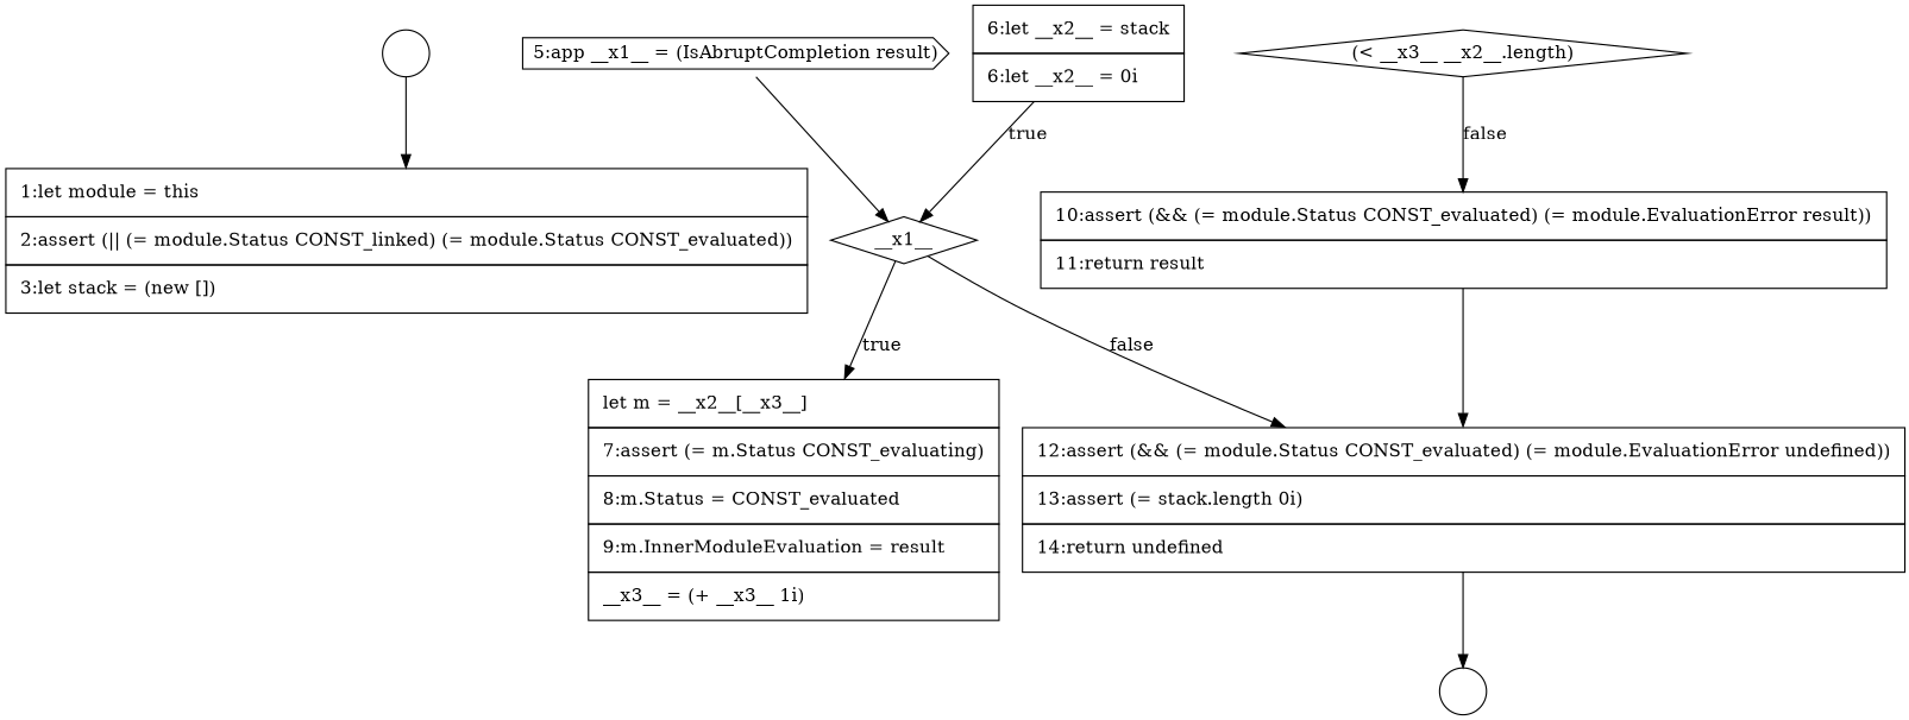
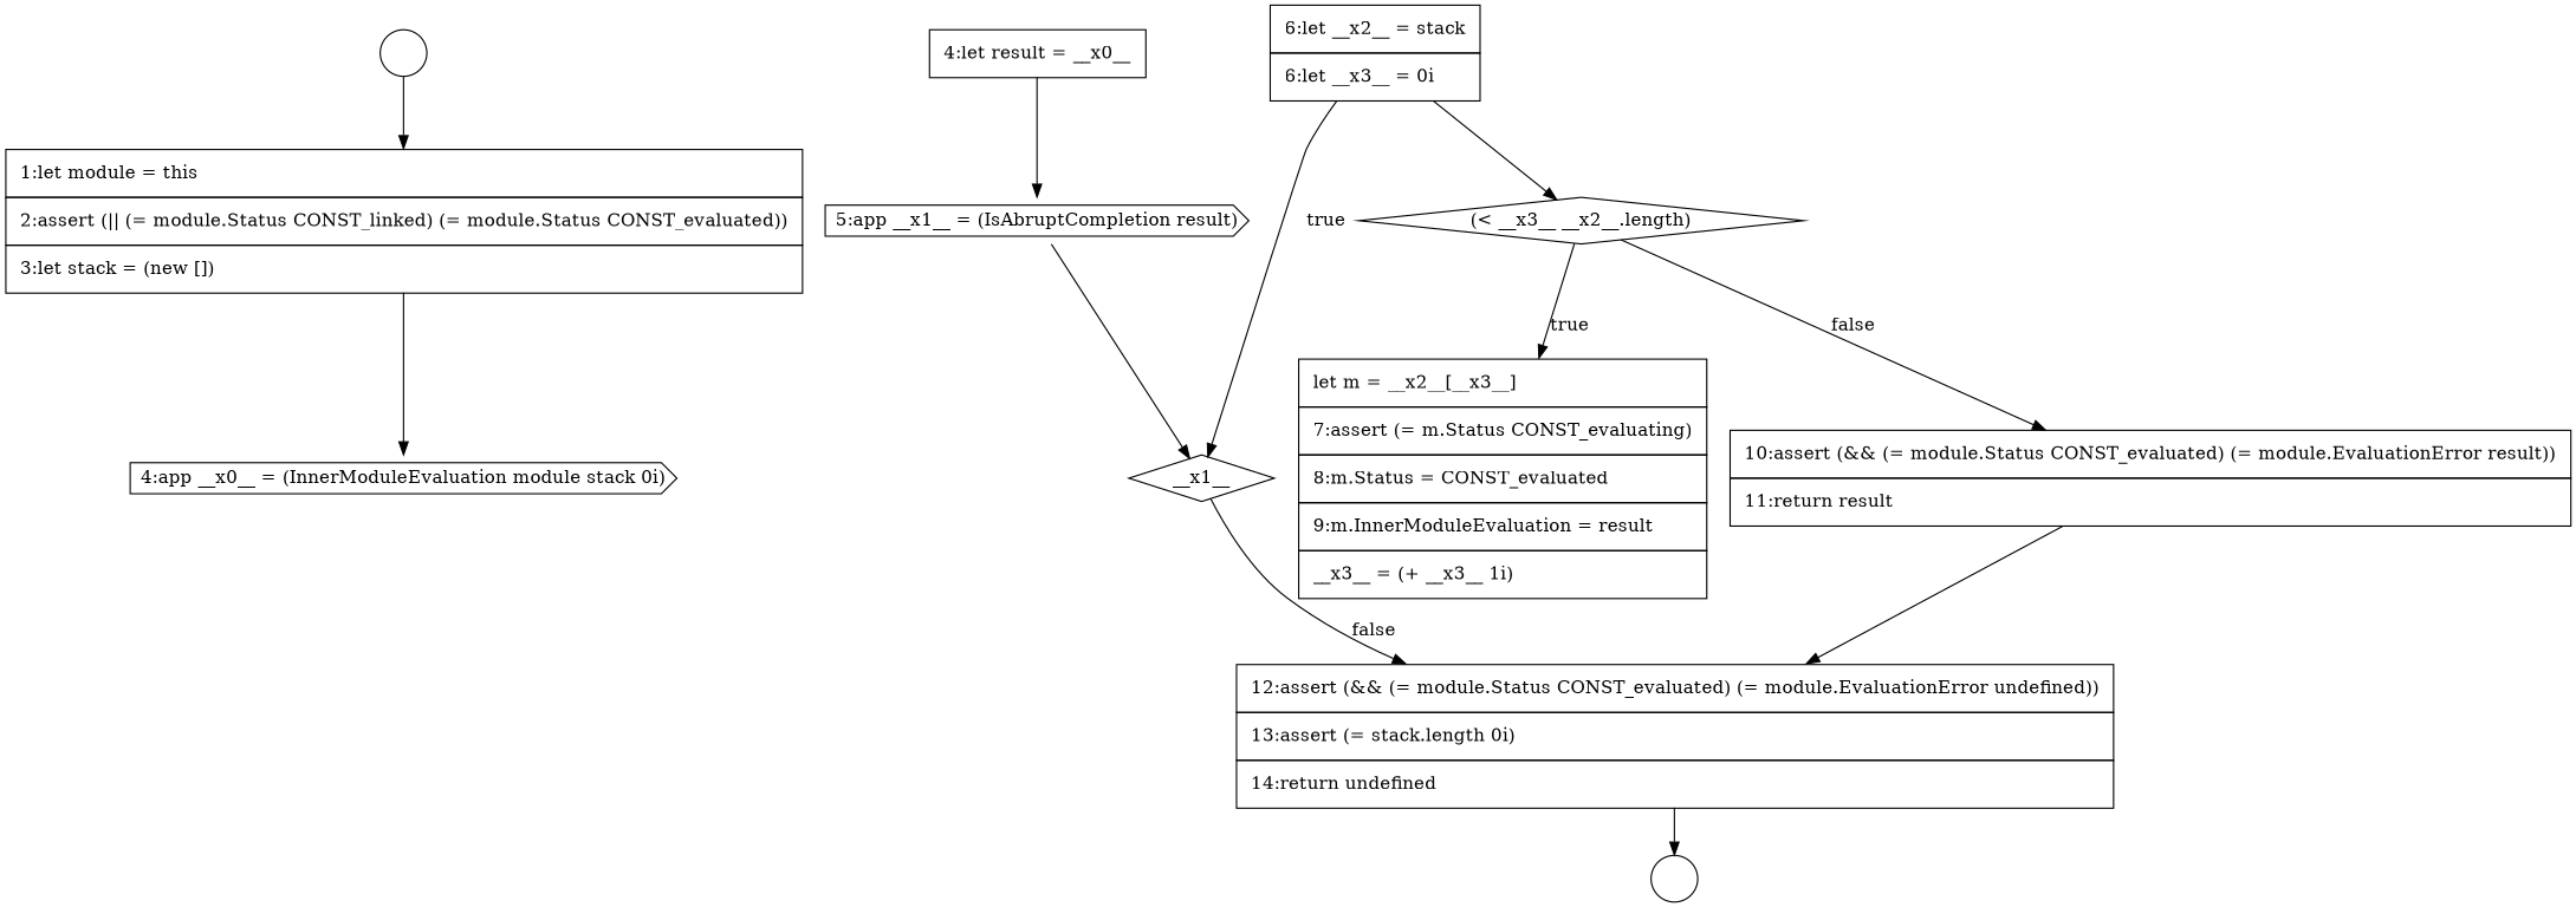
  digraph {
    node [color=black fillcolor=white shape=none style=filled]
    edge [color=black]
    n1 [label=<<font color="black">     <table border="0" cellborder="1" cellspacing="0" cellpadding="10">       <tr><td align="left">1:let module = this</td></tr>       <tr><td align="left">2:assert (|| (= module.Status CONST_linked) (= module.Status CONST_evaluated))</td></tr>       <tr><td align="left">3:let stack = (new [])</td></tr>     </table>   </font>> margin=0]
+   n2 [label=<<font color="black">4:app __x0__ = (InnerModuleEvaluation module stack 0i)</font>> shape=cds]
+   n3 [label=<<font color="black">     <table border="0" cellborder="1" cellspacing="0" cellpadding="10">       <tr><td align="left">4:let result = __x0__</td></tr>     </table>   </font>> margin=0]
    n4 [label=<<font color="black">5:app __x1__ = (IsAbruptCompletion result)</font>> shape=cds]
    n5 [label=<<font color="black">(&lt; __x3__ __x2__.length)</font>> shape=diamond]
    n6 [label=<<font color="black">     <table border="0" cellborder="1" cellspacing="0" cellpadding="10">       <tr><td align="left">let m = __x2__[__x3__]</td></tr>       <tr><td align="left">7:assert (= m.Status CONST_evaluating)</td></tr>       <tr><td align="left">8:m.Status = CONST_evaluated</td></tr>       <tr><td align="left">9:m.InnerModuleEvaluation = result</td></tr>       <tr><td align="left">__x3__ = (+ __x3__ 1i)</td></tr>     </table>   </font>> margin=0]
    n7 [label=<<font color="black">     <table border="0" cellborder="1" cellspacing="0" cellpadding="10">       <tr><td align="left">10:assert (&amp;&amp; (= module.Status CONST_evaluated) (= module.EvaluationError result))</td></tr>       <tr><td align="left">11:return result</td></tr>     </table>   </font>> margin=0]
    n8 [label=<<font color="black">     <table border="0" cellborder="1" cellspacing="0" cellpadding="10">       <tr><td align="left">12:assert (&amp;&amp; (= module.Status CONST_evaluated) (= module.EvaluationError undefined))</td></tr>       <tr><td align="left">13:assert (= stack.length 0i)</td></tr>       <tr><td align="left">14:return undefined</td></tr>     </table>   </font>> margin=0]
    n9 [label=<<font color="black">__x1__</font>> shape=diamond]
    n10 [label=" " shape=circle]
    n11 [label=" " shape=circle]
-   n12 [label=<<font color="black">     <table border="0" cellborder="1" cellspacing="0" cellpadding="10">       <tr><td align="left">6:let __x2__ = stack</td></tr>       <tr><td align="left">6:let __x2__ = 0i</td></tr>     </table>   </font>> margin=0]
+   n12 [label=<<font color="black">     <table border="0" cellborder="1" cellspacing="0" cellpadding="10">       <tr><td align="left">6:let __x2__ = stack</td></tr>       <tr><td align="left">6:let __x3__ = 0i</td></tr>     </table>   </font>> margin=0]
+   n1 -> n2
+   n3 -> n4
    n4 -> n9
-   n9 -> n6 [label=<<font color="black">true</font>>]
+   n5 -> n6 [label=<<font color="black">true</font>>]
    n5 -> n7 [label=<<font color="black">false</font>>]
    n7 -> n8
    n8 -> n11
    n9 -> n8 [label=<<font color="black">false</font>>]
    n10 -> n1
+   n12 -> n5
    n12 -> n9 [label=<<font color="black">true</font>>]
  }
